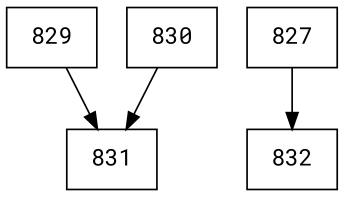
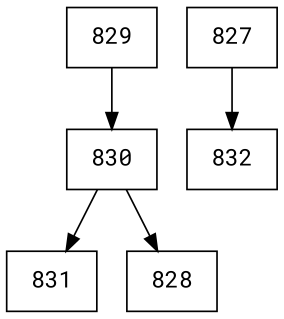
  digraph {
    fontname="Roboto Mono"
    node [fontname="Roboto Mono" shape=record]
    edge [fontname="Roboto Mono"]
    n1 [label="{829}"]
    n2 [label="{831}"]
    n3 [label="{830}"]
+   n4 [label="{828}"]
    n5 [label="{827}"]
    n6 [label="{832}"]
-   n1 -> n2
+   n1 -> n3
    n3 -> n2
+   n3 -> n4
    n5 -> n6
  }
